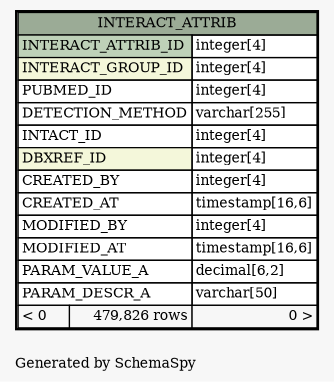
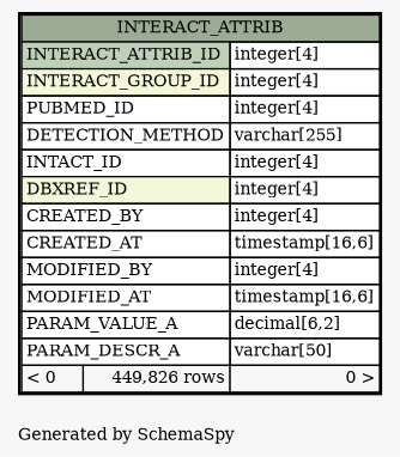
  digraph {
    bgcolor="#f7f7f7"
    fontname="DejaVu Serif"
    fontsize=11
    label="\nGenerated by SchemaSpy"
    labeljust=l
    nodesep=0.18
    rankdir=RL
    ranksep=0.46
-   n1 [fontname="DejaVu Serif" fontsize=11 label=<     <TABLE BORDER="2" CELLBORDER="1" CELLSPACING="0" BGCOLOR="#ffffff">       <TR><TD COLSPAN="3" BGCOLOR="#9bab96" ALIGN="CENTER">INTERACT_ATTRIB</TD></TR>       <TR><TD PORT="INTERACT_ATTRIB_ID" COLSPAN="2" BGCOLOR="#bed1b8" ALIGN="LEFT">INTERACT_ATTRIB_ID</TD><TD PORT="INTERACT_ATTRIB_ID.type" ALIGN="LEFT">integer[4]</TD></TR>       <TR><TD PORT="INTERACT_GROUP_ID" COLSPAN="2" BGCOLOR="#f4f7da" ALIGN="LEFT">INTERACT_GROUP_ID</TD><TD PORT="INTERACT_GROUP_ID.type" ALIGN="LEFT">integer[4]</TD></TR>       <TR><TD PORT="PUBMED_ID" COLSPAN="2" ALIGN="LEFT">PUBMED_ID</TD><TD PORT="PUBMED_ID.type" ALIGN="LEFT">integer[4]</TD></TR>       <TR><TD PORT="DETECTION_METHOD" COLSPAN="2" ALIGN="LEFT">DETECTION_METHOD</TD><TD PORT="DETECTION_METHOD.type" ALIGN="LEFT">varchar[255]</TD></TR>       <TR><TD PORT="INTACT_ID" COLSPAN="2" ALIGN="LEFT">INTACT_ID</TD><TD PORT="INTACT_ID.type" ALIGN="LEFT">integer[4]</TD></TR>       <TR><TD PORT="DBXREF_ID" COLSPAN="2" BGCOLOR="#f4f7da" ALIGN="LEFT">DBXREF_ID</TD><TD PORT="DBXREF_ID.type" ALIGN="LEFT">integer[4]</TD></TR>       <TR><TD PORT="CREATED_BY" COLSPAN="2" ALIGN="LEFT">CREATED_BY</TD><TD PORT="CREATED_BY.type" ALIGN="LEFT">integer[4]</TD></TR>       <TR><TD PORT="CREATED_AT" COLSPAN="2" ALIGN="LEFT">CREATED_AT</TD><TD PORT="CREATED_AT.type" ALIGN="LEFT">timestamp[16,6]</TD></TR>       <TR><TD PORT="MODIFIED_BY" COLSPAN="2" ALIGN="LEFT">MODIFIED_BY</TD><TD PORT="MODIFIED_BY.type" ALIGN="LEFT">integer[4]</TD></TR>       <TR><TD PORT="MODIFIED_AT" COLSPAN="2" ALIGN="LEFT">MODIFIED_AT</TD><TD PORT="MODIFIED_AT.type" ALIGN="LEFT">timestamp[16,6]</TD></TR>       <TR><TD PORT="PARAM_VALUE_A" COLSPAN="2" ALIGN="LEFT">PARAM_VALUE_A</TD><TD PORT="PARAM_VALUE_A.type" ALIGN="LEFT">decimal[6,2]</TD></TR>       <TR><TD PORT="PARAM_DESCR_A" COLSPAN="2" ALIGN="LEFT">PARAM_DESCR_A</TD><TD PORT="PARAM_DESCR_A.type" ALIGN="LEFT">varchar[50]</TD></TR>       <TR><TD ALIGN="LEFT" BGCOLOR="#f7f7f7">&lt; 0</TD><TD ALIGN="RIGHT" BGCOLOR="#f7f7f7">479,826 rows</TD><TD ALIGN="RIGHT" BGCOLOR="#f7f7f7">0 &gt;</TD></TR>     </TABLE>> shape=plaintext]
+   n1 [fontname="DejaVu Serif" fontsize=11 label=<     <TABLE BORDER="2" CELLBORDER="1" CELLSPACING="0" BGCOLOR="#ffffff">       <TR><TD COLSPAN="3" BGCOLOR="#9bab96" ALIGN="CENTER">INTERACT_ATTRIB</TD></TR>       <TR><TD PORT="INTERACT_ATTRIB_ID" COLSPAN="2" BGCOLOR="#bed1b8" ALIGN="LEFT">INTERACT_ATTRIB_ID</TD><TD PORT="INTERACT_ATTRIB_ID.type" ALIGN="LEFT">integer[4]</TD></TR>       <TR><TD PORT="INTERACT_GROUP_ID" COLSPAN="2" BGCOLOR="#f4f7da" ALIGN="LEFT">INTERACT_GROUP_ID</TD><TD PORT="INTERACT_GROUP_ID.type" ALIGN="LEFT">integer[4]</TD></TR>       <TR><TD PORT="PUBMED_ID" COLSPAN="2" ALIGN="LEFT">PUBMED_ID</TD><TD PORT="PUBMED_ID.type" ALIGN="LEFT">integer[4]</TD></TR>       <TR><TD PORT="DETECTION_METHOD" COLSPAN="2" ALIGN="LEFT">DETECTION_METHOD</TD><TD PORT="DETECTION_METHOD.type" ALIGN="LEFT">varchar[255]</TD></TR>       <TR><TD PORT="INTACT_ID" COLSPAN="2" ALIGN="LEFT">INTACT_ID</TD><TD PORT="INTACT_ID.type" ALIGN="LEFT">integer[4]</TD></TR>       <TR><TD PORT="DBXREF_ID" COLSPAN="2" BGCOLOR="#f4f7da" ALIGN="LEFT">DBXREF_ID</TD><TD PORT="DBXREF_ID.type" ALIGN="LEFT">integer[4]</TD></TR>       <TR><TD PORT="CREATED_BY" COLSPAN="2" ALIGN="LEFT">CREATED_BY</TD><TD PORT="CREATED_BY.type" ALIGN="LEFT">integer[4]</TD></TR>       <TR><TD PORT="CREATED_AT" COLSPAN="2" ALIGN="LEFT">CREATED_AT</TD><TD PORT="CREATED_AT.type" ALIGN="LEFT">timestamp[16,6]</TD></TR>       <TR><TD PORT="MODIFIED_BY" COLSPAN="2" ALIGN="LEFT">MODIFIED_BY</TD><TD PORT="MODIFIED_BY.type" ALIGN="LEFT">integer[4]</TD></TR>       <TR><TD PORT="MODIFIED_AT" COLSPAN="2" ALIGN="LEFT">MODIFIED_AT</TD><TD PORT="MODIFIED_AT.type" ALIGN="LEFT">timestamp[16,6]</TD></TR>       <TR><TD PORT="PARAM_VALUE_A" COLSPAN="2" ALIGN="LEFT">PARAM_VALUE_A</TD><TD PORT="PARAM_VALUE_A.type" ALIGN="LEFT">decimal[6,2]</TD></TR>       <TR><TD PORT="PARAM_DESCR_A" COLSPAN="2" ALIGN="LEFT">PARAM_DESCR_A</TD><TD PORT="PARAM_DESCR_A.type" ALIGN="LEFT">varchar[50]</TD></TR>       <TR><TD ALIGN="LEFT" BGCOLOR="#f7f7f7">&lt; 0</TD><TD ALIGN="RIGHT" BGCOLOR="#f7f7f7">449,826 rows</TD><TD ALIGN="RIGHT" BGCOLOR="#f7f7f7">0 &gt;</TD></TR>     </TABLE>> shape=plaintext]
  }
